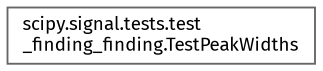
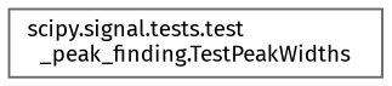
  digraph {
    rankdir=TB
    fontname="Fira Sans"
-   n1 [color=grey40 fillcolor=white fontname="Fira Sans" fontsize=10 height=0.2 label="scipy.signal.tests.test\l_finding_finding.TestPeakWidths" shape=box style=filled width=0.4]
+   n1 [color=grey40 fillcolor=white fontname="Fira Sans" fontsize=10 height=0.2 label="scipy.signal.tests.test\l_peak_finding.TestPeakWidths" shape=box style=filled width=0.4]
  }
